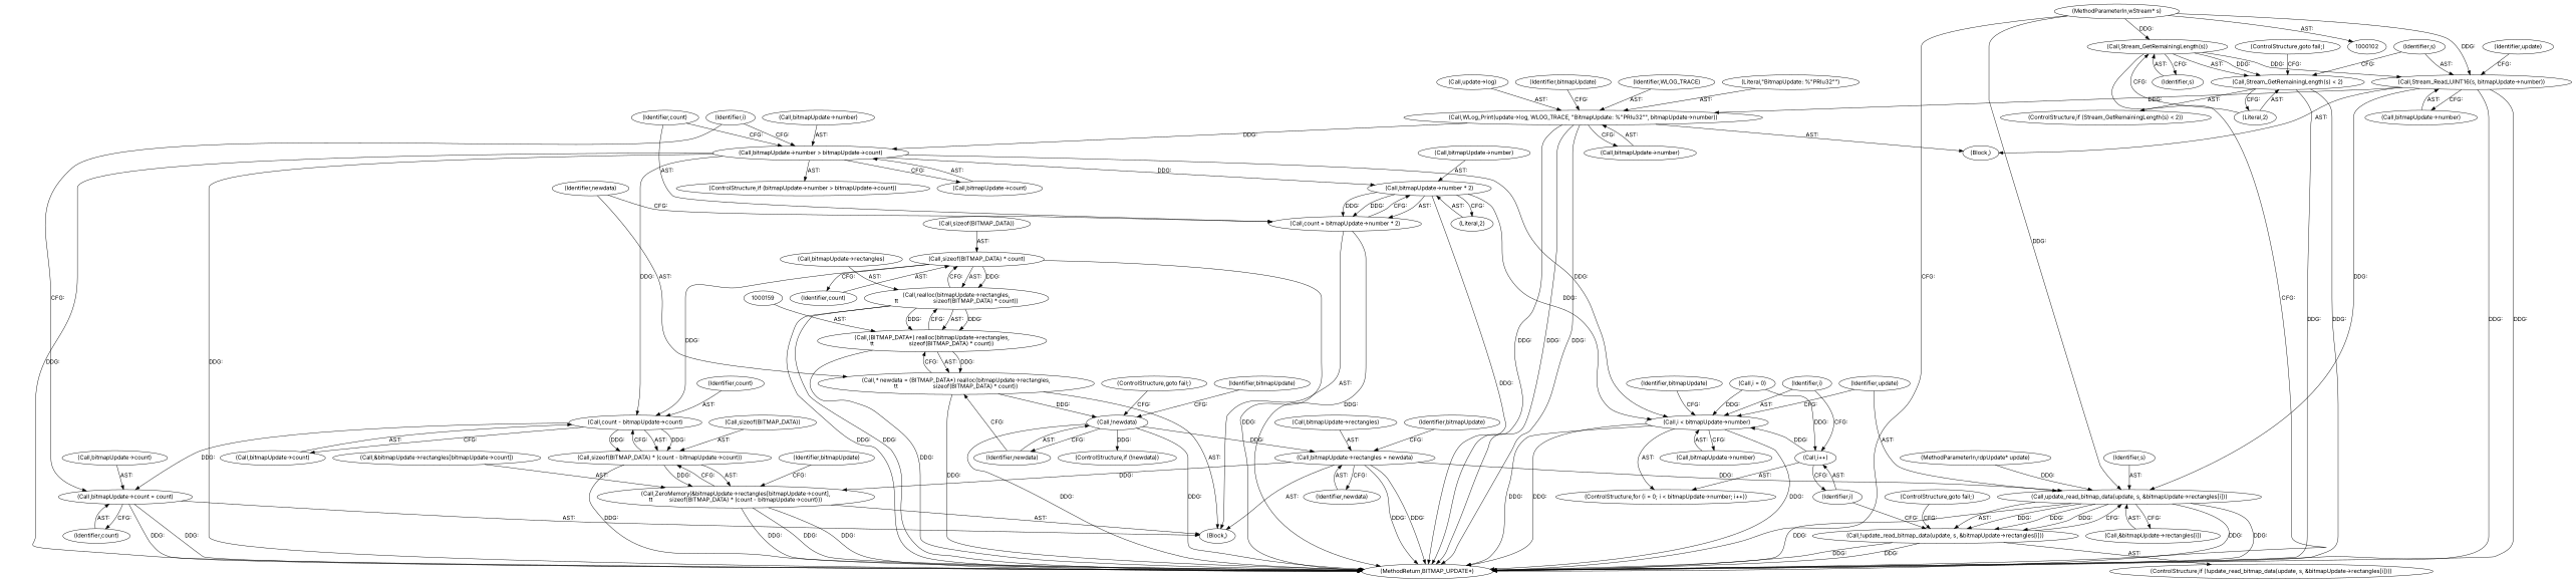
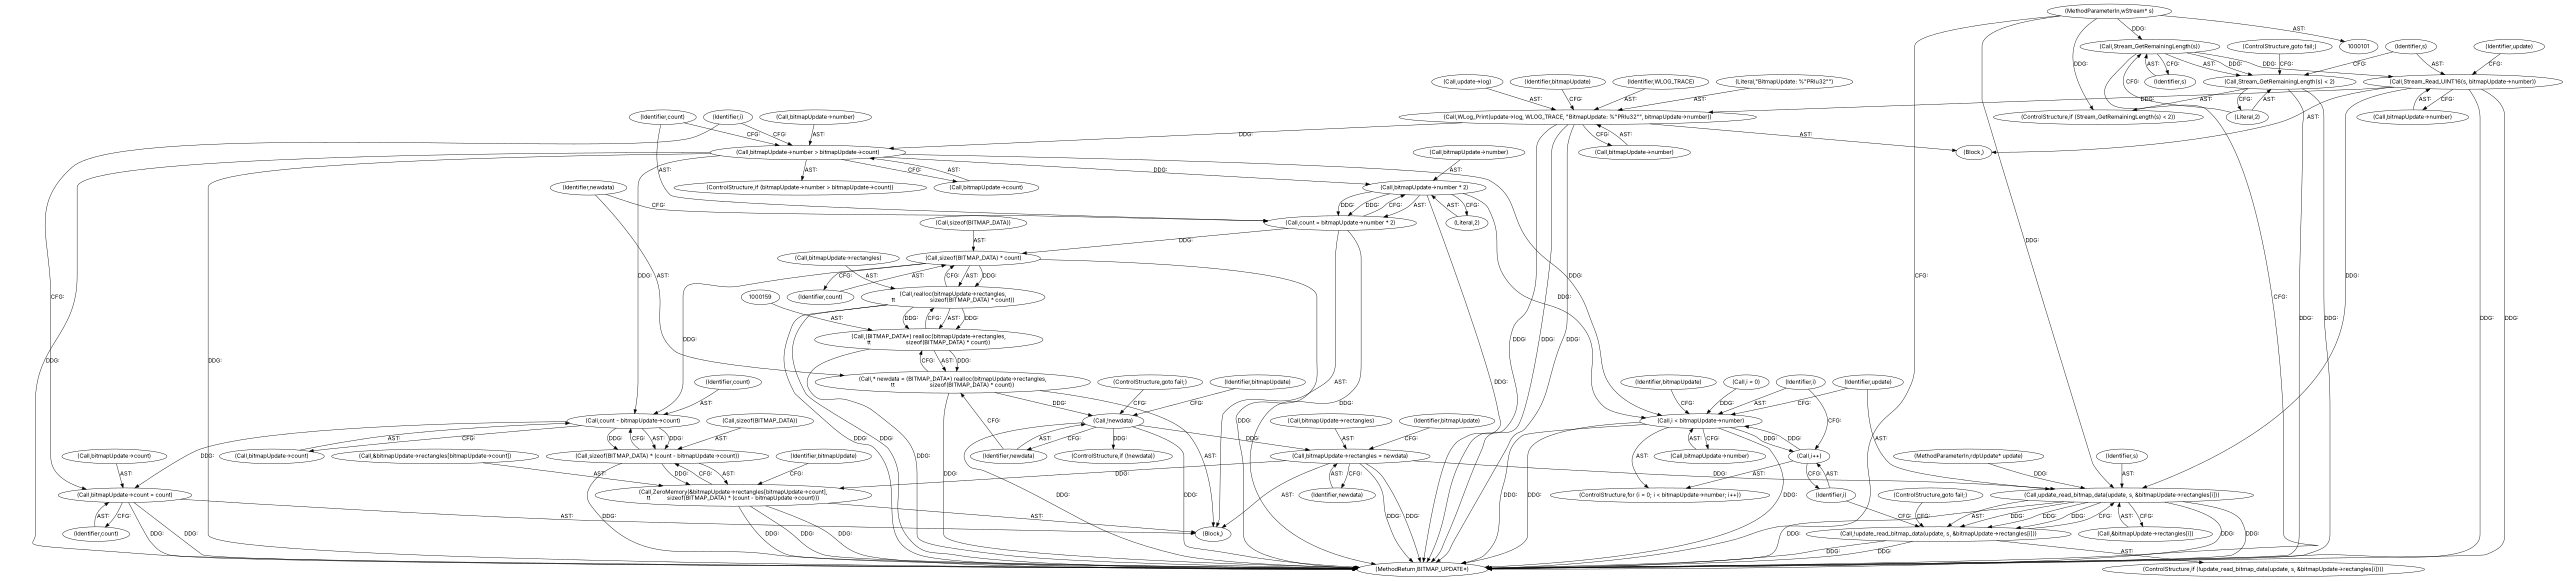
  digraph {
    fontname=Inter
    node [fontname=Inter]
    edge [fontname=Inter]
    n1 [label="(Call,Stream_GetRemainingLength(s))"]
    n2 [label="(Call,Stream_GetRemainingLength(s) < 2)"]
    n3 [label="(Call,Stream_Read_UINT16(s, bitmapUpdate->number))"]
    n4 [label="(MethodReturn,BITMAP_UPDATE*)"]
    n5 [label="(Identifier,s)"]
    n6 [label="(Literal,2)"]
    n7 [label="(ControlStructure,if (Stream_GetRemainingLength(s) < 2))"]
    n8 [label="(Call,update_read_bitmap_data(update, s, &bitmapUpdate->rectangles[i]))"]
    n9 [label="(Call,WLog_Print(update->log, WLOG_TRACE, \"BitmapUpdate: %\"PRIu32\"\", bitmapUpdate->number))"]
    n10 [label="(Call,bitmapUpdate->number)"]
    n11 [label="(Block,)"]
    n12 [label="(MethodParameterIn,wStream* s)"]
-   1000102
+   1000102 [label=1000101]
    n14 [label="(Call,!update_read_bitmap_data(update, s, &bitmapUpdate->rectangles[i]))"]
    n15 [label="(Call,&bitmapUpdate->rectangles[i])"]
    n16 [label="(Call,bitmapUpdate->number > bitmapUpdate->count)"]
    n17 [label="(Call,bitmapUpdate->number)"]
    n18 [label="(Call,bitmapUpdate->number * 2)"]
    n19 [label="(Call,count - bitmapUpdate->count)"]
    n20 [label="(Call,i < bitmapUpdate->number)"]
    n21 [label="(Call,bitmapUpdate->count)"]
    n22 [label="(ControlStructure,if (bitmapUpdate->number > bitmapUpdate->count))"]
    n23 [label="(Call,count = bitmapUpdate->number * 2)"]
    n24 [label="(Literal,2)"]
    n25 [label="(Call,sizeof(BITMAP_DATA) * (count - bitmapUpdate->count))"]
    n26 [label="(Call,bitmapUpdate->count = count)"]
    n27 [label="(Call,bitmapUpdate->count)"]
    n28 [label="(Call,i++)"]
    n29 [label="(Call,bitmapUpdate->number)"]
    n30 [label="(ControlStructure,for (i = 0; i < bitmapUpdate->number; i++))"]
    n31 [label="(Call,sizeof(BITMAP_DATA) * count)"]
    n32 [label="(Block,)"]
    n33 [label="(Call,realloc(bitmapUpdate->rectangles,\n\t\t                       sizeof(BITMAP_DATA) * count))"]
    n34 [label="(Identifier,count)"]
    n35 [label="(Call,(BITMAP_DATA*) realloc(bitmapUpdate->rectangles,\n\t\t                       sizeof(BITMAP_DATA) * count))"]
    n36 [label="(Call,* newdata = (BITMAP_DATA*) realloc(bitmapUpdate->rectangles,\n\t\t                       sizeof(BITMAP_DATA) * count))"]
    n37 [label="(Call,!newdata)"]
    n38 [label="(Call,bitmapUpdate->rectangles = newdata)"]
    n39 [label="(ControlStructure,if (!newdata))"]
    n40 [label="(Identifier,newdata)"]
    n41 [label="(Call,ZeroMemory(&bitmapUpdate->rectangles[bitmapUpdate->count],\n\t\t           sizeof(BITMAP_DATA) * (count - bitmapUpdate->count)))"]
    n42 [label="(Identifier,newdata)"]
    n43 [label="(ControlStructure,if (!update_read_bitmap_data(update, s, &bitmapUpdate->rectangles[i])))"]
    n44 [label="(Identifier,count)"]
    n45 [label="(Identifier,i)"]
    n46 [label="(Identifier,bitmapUpdate)"]
    n47 [label="(Identifier,bitmapUpdate)"]
    n48 [label="(Call,bitmapUpdate->number)"]
    n49 [label="(Call,update->log)"]
    n50 [label="(Identifier,s)"]
    n51 [label="(ControlStructure,goto fail;)"]
    n52 [label="(Identifier,newdata)"]
    n53 [label="(Identifier,bitmapUpdate)"]
    n54 [label="(Call,bitmapUpdate->number)"]
    n55 [label="(ControlStructure,goto fail;)"]
    n56 [label="(Call,sizeof(BITMAP_DATA))"]
    n57 [label="(Identifier,bitmapUpdate)"]
    n58 [label="(Identifier,i)"]
    n59 [label="(Identifier,count)"]
    n60 [label="(Call,bitmapUpdate->rectangles)"]
    n61 [label="(Identifier,update)"]
    n62 [label="(Call,&bitmapUpdate->rectangles[bitmapUpdate->count])"]
    n63 [label="(Identifier,WLOG_TRACE)"]
    n64 [label="(Call,i = 0)"]
    n65 [label="(Identifier,update)"]
    n66 [label="(Identifier,s)"]
    n67 [label="(Call,sizeof(BITMAP_DATA))"]
    n68 [label="(MethodParameterIn,rdpUpdate* update)"]
    n69 [label="(Identifier,count)"]
    n70 [label="(Call,bitmapUpdate->count)"]
    n71 [label="(Identifier,i)"]
    n72 [label="(Literal,\"BitmapUpdate: %\"PRIu32\"\")"]
    n73 [label="(Identifier,bitmapUpdate)"]
    n74 [label="(Call,bitmapUpdate->rectangles)"]
    n75 [label="(ControlStructure,goto fail;)"]
    1000159
    n1 -> n2 [label="AST: "]
    n1 -> n2 [label="DDG: "]
    n1 -> n3 [label="DDG: "]
    n1 -> n4 [label="CFG: "]
    n1 -> n5 [label="CFG: "]
    n2 -> n4 [label="DDG: "]
    n2 -> n4 [label="DDG: "]
    n2 -> n6 [label="CFG: "]
    n2 -> n7 [label="AST: "]
    n3 -> n4 [label="DDG: "]
    n3 -> n4 [label="DDG: "]
    n3 -> n8 [label="DDG: "]
    n3 -> n9 [label="DDG: "]
    n3 -> n10 [label="CFG: "]
    n3 -> n11 [label="AST: "]
    n5 -> n1 [label="AST: "]
    n6 -> n1 [label="CFG: "]
    n6 -> n2 [label="AST: "]
    n8 -> n4 [label="DDG: "]
    n8 -> n4 [label="DDG: "]
    n8 -> n4 [label="DDG: "]
    n8 -> n14 [label="AST: "]
    n8 -> n14 [label="DDG: "]
    n8 -> n14 [label="DDG: "]
    n8 -> n14 [label="DDG: "]
    n8 -> n15 [label="CFG: "]
    n9 -> n4 [label="DDG: "]
    n9 -> n4 [label="DDG: "]
    n9 -> n4 [label="DDG: "]
    n9 -> n11 [label="AST: "]
    n9 -> n16 [label="DDG: "]
    n9 -> n17 [label="CFG: "]
    n10 -> n3 [label="AST: "]
    n12 -> n1 [label="DDG: "]
-   n12 -> n3 [label="DDG: "]
+   n12 -> n7 [label="DDG: "]
    n12 -> n4 [label="CFG: "]
    n12 -> n8 [label="DDG: "]
    n12 -> 1000102 [label="AST: "]
    n14 -> n4 [label="DDG: "]
    n14 -> n4 [label="DDG: "]
    n14 -> n8 [label="CFG: "]
    n14 -> n43 [label="AST: "]
    n15 -> n8 [label="AST: "]
    n16 -> n4 [label="DDG: "]
    n16 -> n4 [label="DDG: "]
    n16 -> n18 [label="DDG: "]
    n16 -> n19 [label="DDG: "]
    n16 -> n20 [label="DDG: "]
    n16 -> n21 [label="CFG: "]
    n16 -> n22 [label="AST: "]
    n17 -> n9 [label="AST: "]
    n18 -> n4 [label="DDG: "]
    n18 -> n20 [label="DDG: "]
    n18 -> n23 [label="AST: "]
    n18 -> n23 [label="DDG: "]
    n18 -> n23 [label="DDG: "]
    n18 -> n24 [label="CFG: "]
    n19 -> n25 [label="AST: "]
    n19 -> n25 [label="DDG: "]
    n19 -> n25 [label="DDG: "]
    n19 -> n26 [label="DDG: "]
    n19 -> n27 [label="CFG: "]
    n20 -> n4 [label="DDG: "]
    n20 -> n4 [label="DDG: "]
    n20 -> n4 [label="DDG: "]
-   n64 -> n28 [label="DDG: "]
+   n20 -> n28 [label="DDG: "]
    n20 -> n29 [label="CFG: "]
    n20 -> n30 [label="AST: "]
    n21 -> n16 [label="AST: "]
    n23 -> n4 [label="DDG: "]
    n23 -> n18 [label="CFG: "]
+   n23 -> n31 [label="DDG: "]
    n23 -> n32 [label="AST: "]
    n24 -> n18 [label="AST: "]
    n25 -> n4 [label="DDG: "]
    n25 -> n19 [label="CFG: "]
    n25 -> n41 [label="AST: "]
    n25 -> n41 [label="DDG: "]
    n26 -> n4 [label="DDG: "]
    n26 -> n4 [label="DDG: "]
    n26 -> n32 [label="AST: "]
    n26 -> n44 [label="CFG: "]
    n27 -> n19 [label="AST: "]
    n28 -> n20 [label="DDG: "]
    n28 -> n30 [label="AST: "]
    n28 -> n45 [label="CFG: "]
    n29 -> n20 [label="AST: "]
    n31 -> n4 [label="DDG: "]
    n31 -> n19 [label="DDG: "]
    n31 -> n33 [label="AST: "]
    n31 -> n33 [label="DDG: "]
    n31 -> n34 [label="CFG: "]
    n33 -> n4 [label="DDG: "]
    n33 -> n4 [label="DDG: "]
    n33 -> n31 [label="CFG: "]
    n33 -> n35 [label="AST: "]
    n33 -> n35 [label="DDG: "]
    n33 -> n35 [label="DDG: "]
    n34 -> n31 [label="AST: "]
    n35 -> n4 [label="DDG: "]
    n35 -> n33 [label="CFG: "]
    n35 -> n36 [label="AST: "]
    n35 -> n36 [label="DDG: "]
    n36 -> n4 [label="DDG: "]
    n36 -> n32 [label="AST: "]
    n36 -> n35 [label="CFG: "]
    n36 -> n37 [label="DDG: "]
    n37 -> n4 [label="DDG: "]
    n37 -> n4 [label="DDG: "]
    n37 -> n38 [label="DDG: "]
    n37 -> n39 [label="DDG: "]
    n37 -> n40 [label="CFG: "]
    n38 -> n4 [label="DDG: "]
    n38 -> n4 [label="DDG: "]
    n38 -> n8 [label="DDG: "]
    n38 -> n32 [label="AST: "]
    n38 -> n41 [label="DDG: "]
    n38 -> n42 [label="CFG: "]
    n40 -> n36 [label="CFG: "]
    n40 -> n37 [label="AST: "]
    n41 -> n4 [label="DDG: "]
    n41 -> n4 [label="DDG: "]
    n41 -> n4 [label="DDG: "]
    n41 -> n25 [label="CFG: "]
    n41 -> n32 [label="AST: "]
    n42 -> n38 [label="AST: "]
    n44 -> n26 [label="AST: "]
    n45 -> n14 [label="CFG: "]
    n45 -> n28 [label="AST: "]
    n46 -> n41 [label="CFG: "]
    n47 -> n20 [label="CFG: "]
    n48 -> n18 [label="AST: "]
    n49 -> n9 [label="AST: "]
    n50 -> n8 [label="AST: "]
    n51 -> n14 [label="CFG: "]
    n52 -> n23 [label="CFG: "]
    n52 -> n36 [label="AST: "]
    n53 -> n9 [label="CFG: "]
    n54 -> n16 [label="AST: "]
    n55 -> n37 [label="CFG: "]
    n56 -> n31 [label="AST: "]
    n57 -> n38 [label="CFG: "]
    n58 -> n20 [label="AST: "]
    n58 -> n28 [label="CFG: "]
    n59 -> n19 [label="AST: "]
    n60 -> n33 [label="AST: "]
    n61 -> n8 [label="AST: "]
    n61 -> n20 [label="CFG: "]
    n62 -> n41 [label="AST: "]
    n63 -> n9 [label="AST: "]
    n64 -> n20 [label="DDG: "]
    n65 -> n3 [label="CFG: "]
    n66 -> n2 [label="CFG: "]
    n66 -> n3 [label="AST: "]
    n67 -> n25 [label="AST: "]
    n68 -> n8 [label="DDG: "]
    n69 -> n16 [label="CFG: "]
    n69 -> n23 [label="AST: "]
    n70 -> n26 [label="AST: "]
    n71 -> n16 [label="CFG: "]
    n71 -> n26 [label="CFG: "]
    n72 -> n9 [label="AST: "]
    n73 -> n37 [label="CFG: "]
    n74 -> n38 [label="AST: "]
    n75 -> n2 [label="CFG: "]
    1000159 -> n35 [label="AST: "]
  }
